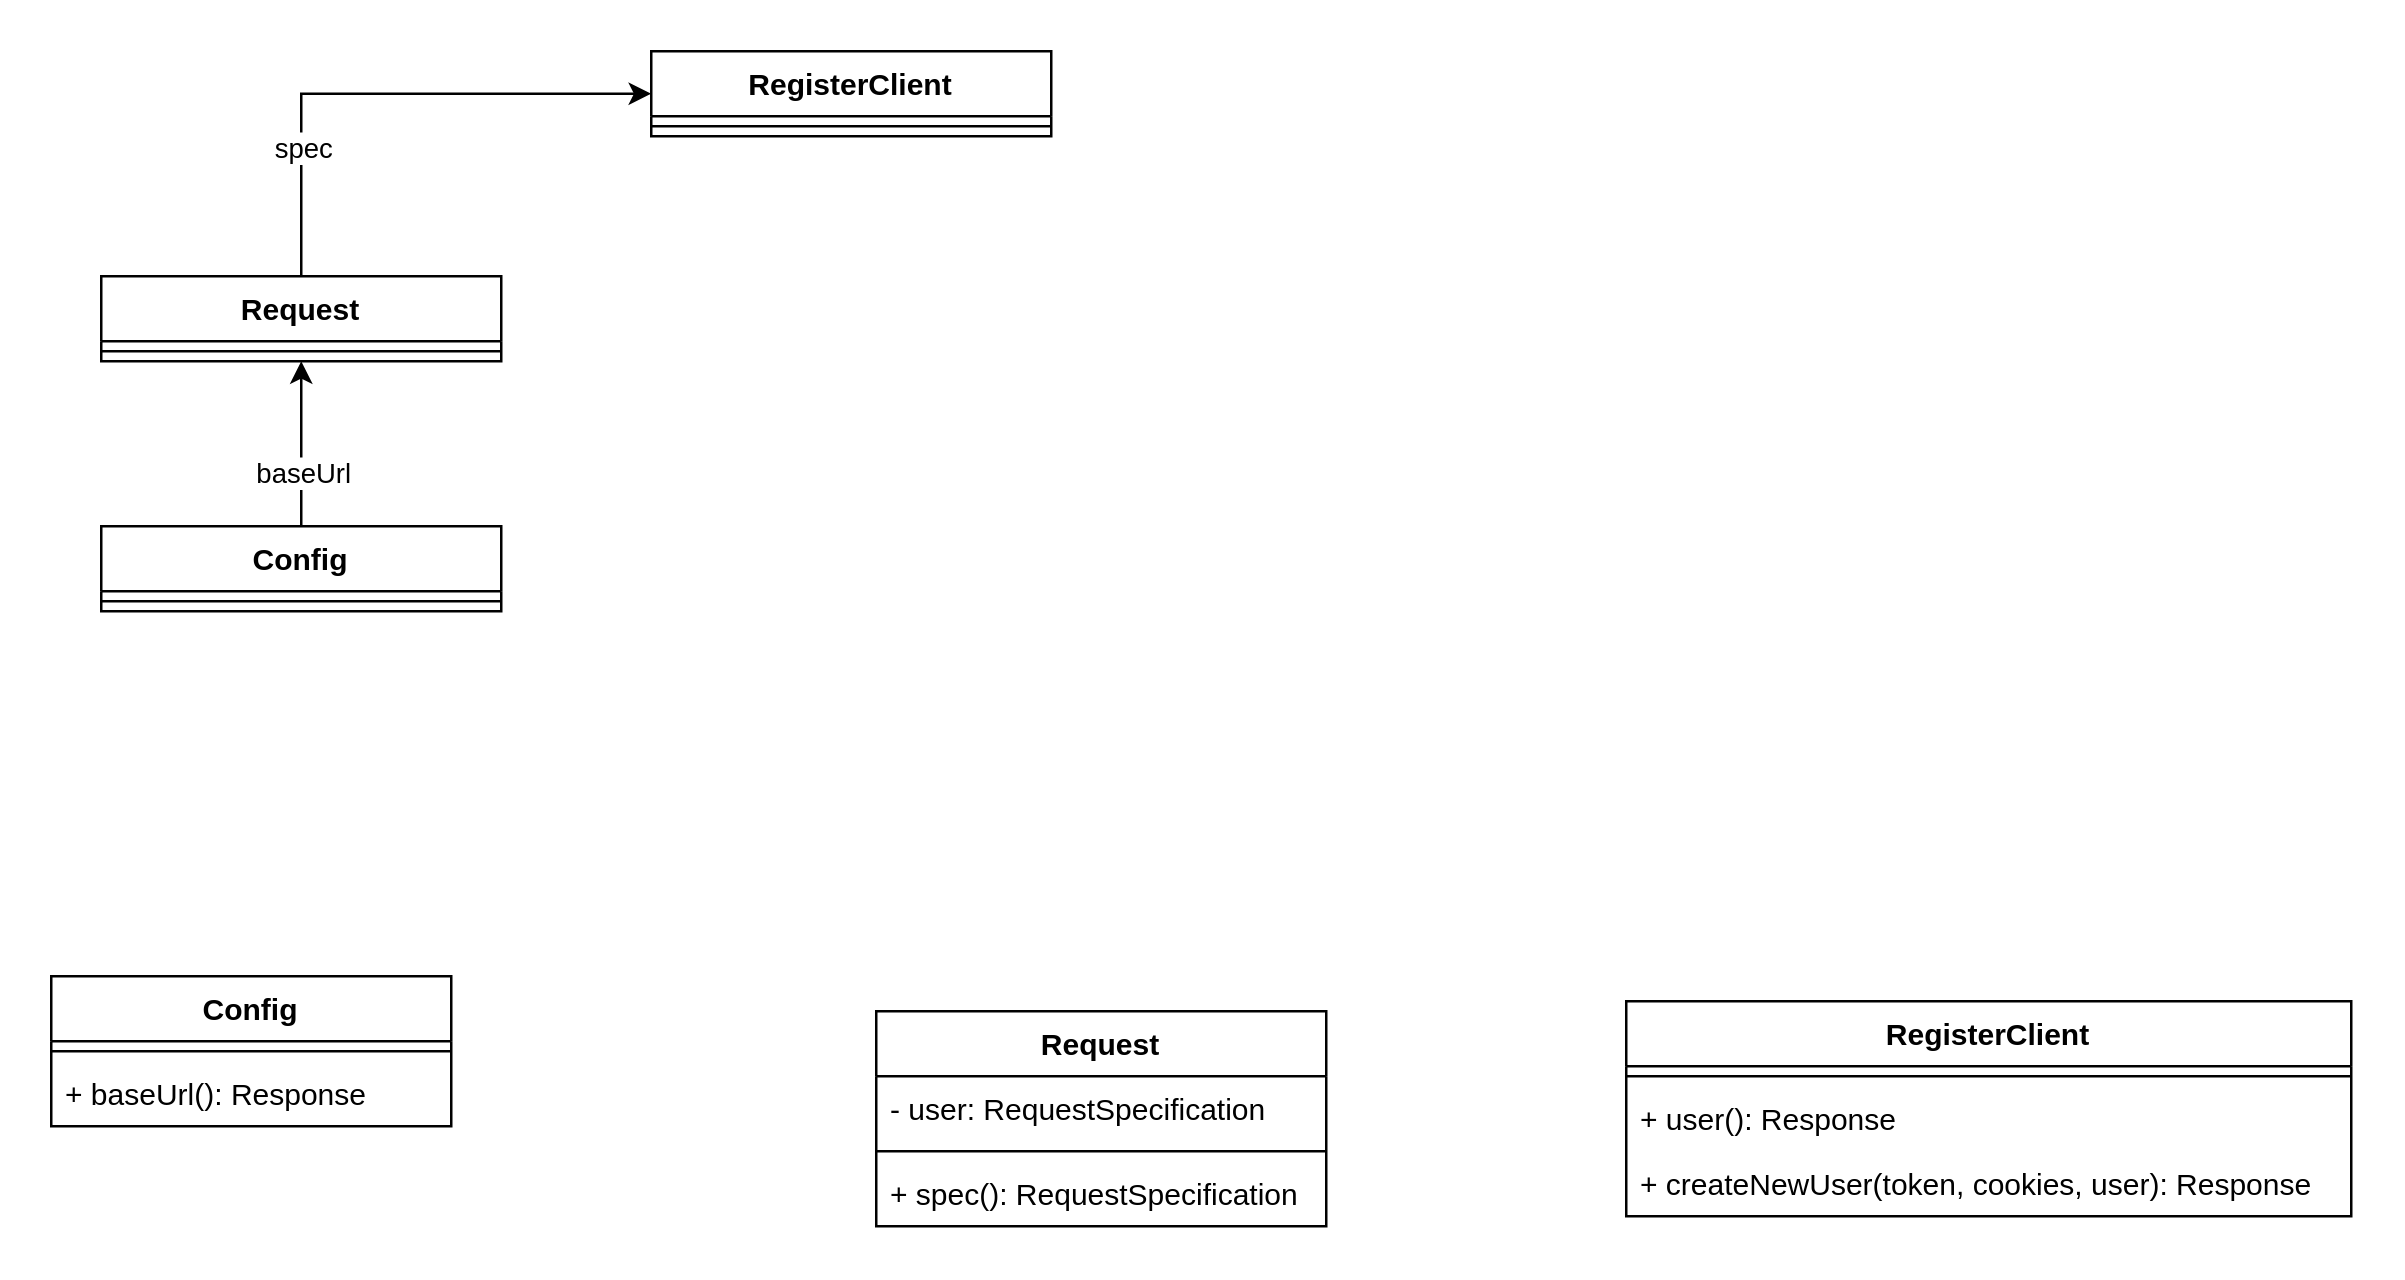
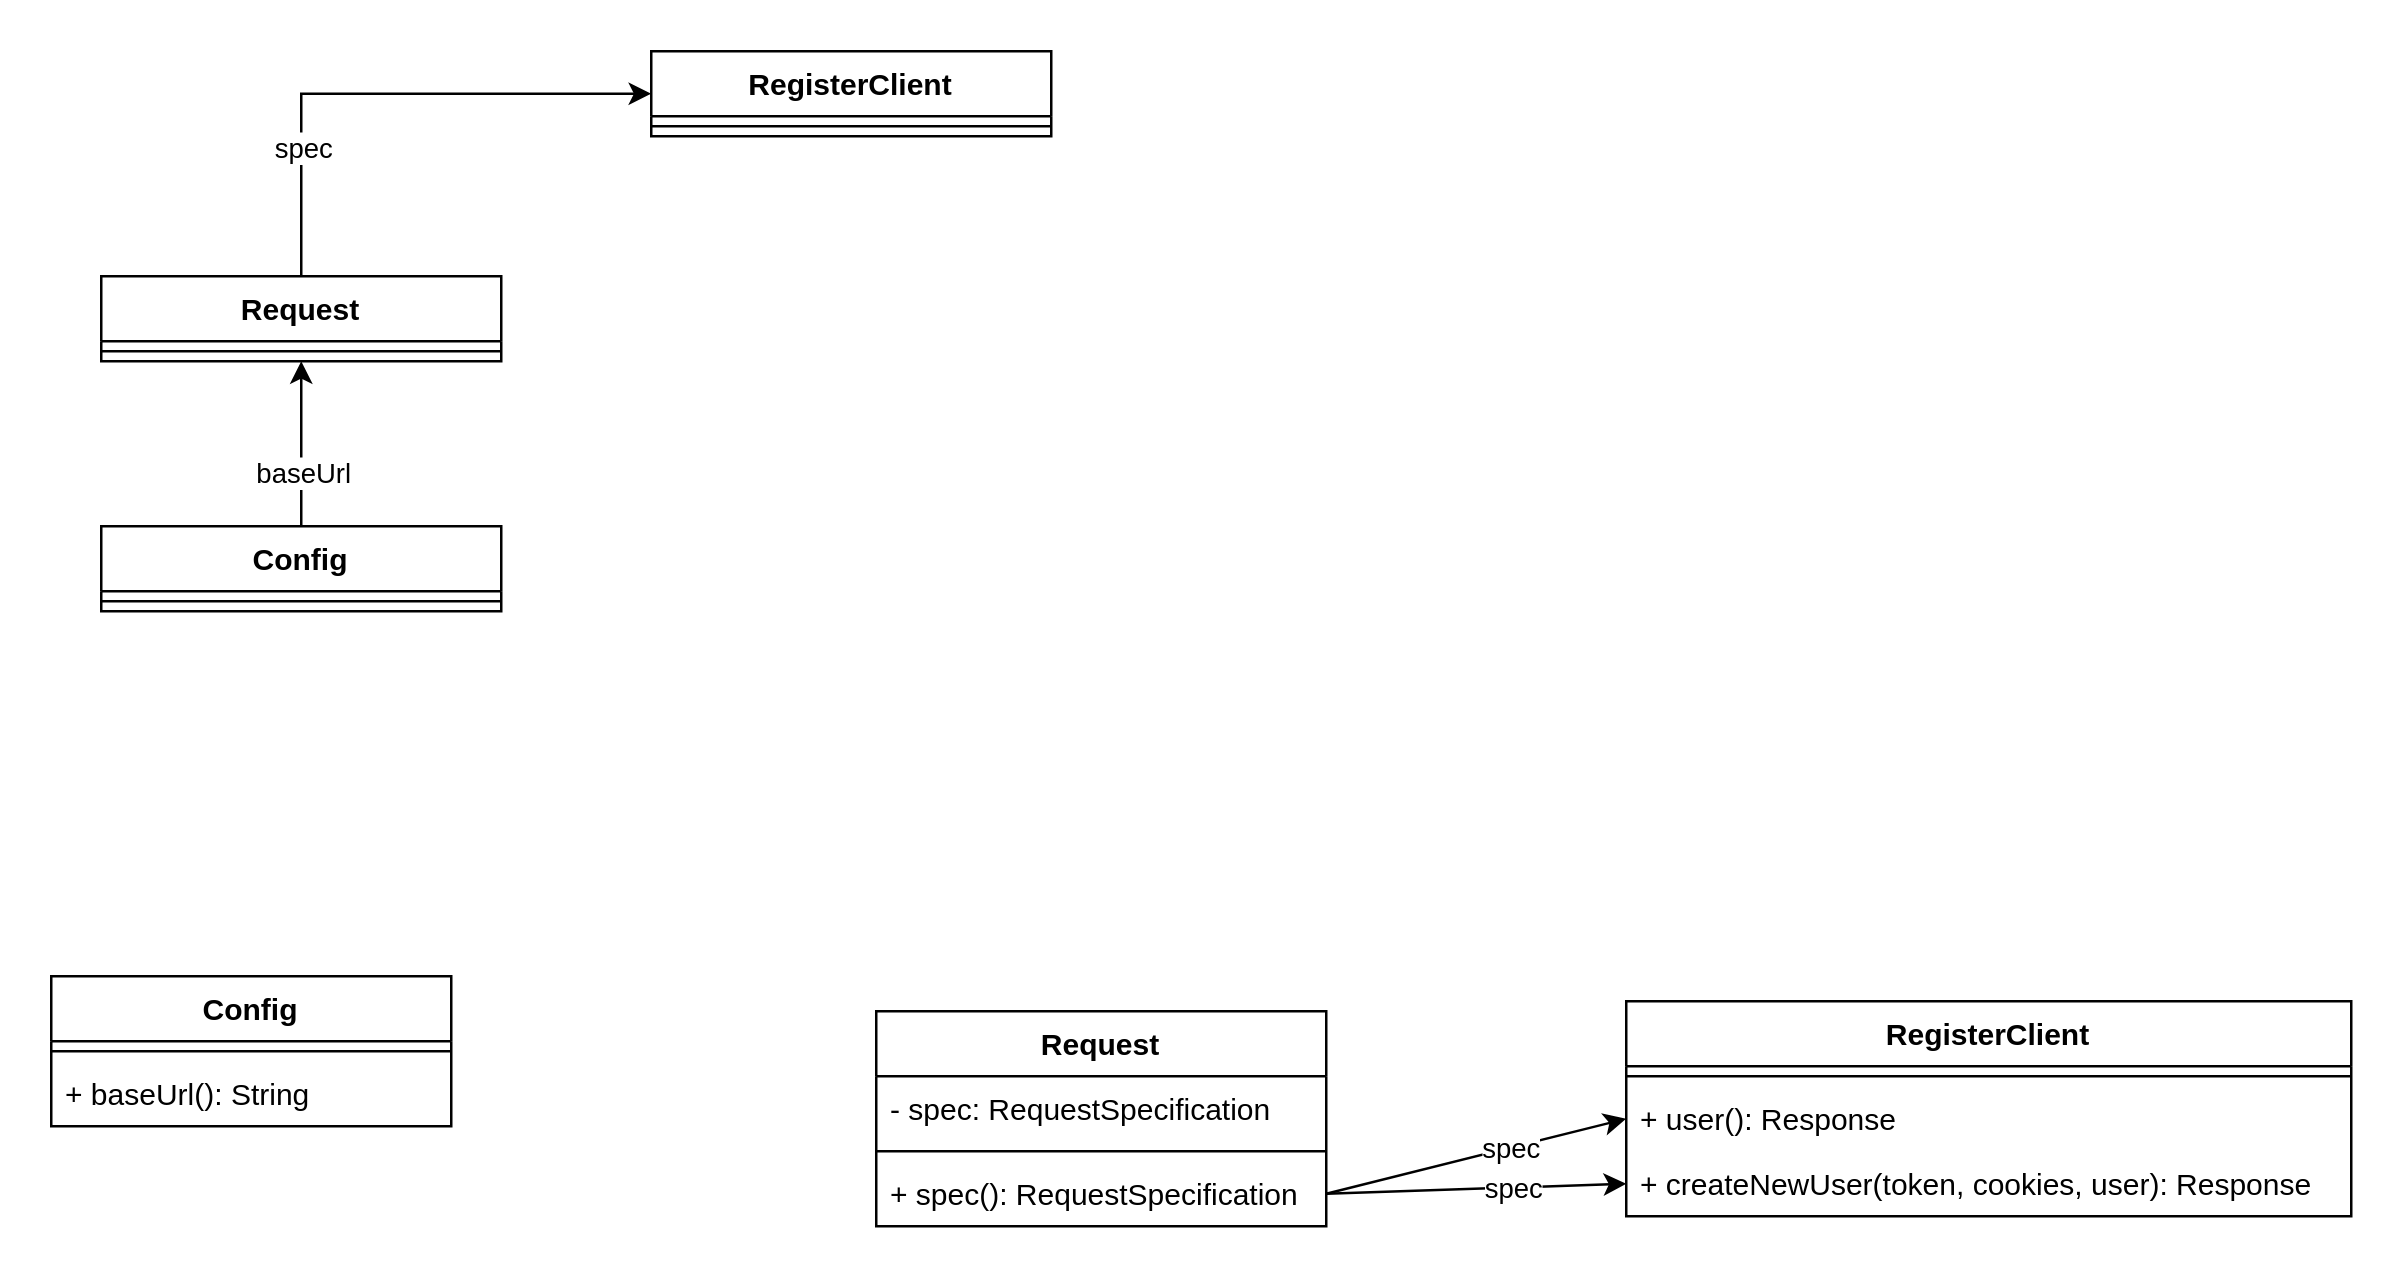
  <mxCell id="0" />
  <mxCell id="1" parent="0" />
  <mxCell id="2" value="RegisterClient" style="swimlane;fontStyle=1;align=center;verticalAlign=top;childLayout=stackLayout;horizontal=1;startSize=26;horizontalStack=0;resizeParent=1;resizeParentMax=0;resizeLast=0;collapsible=1;marginBottom=0;" vertex="1" parent="1"><mxGeometry x="260" y="20" width="160" height="34" as="geometry" /></mxCell>
  <mxCell id="3" value="" style="line;strokeWidth=1;fillColor=none;align=left;verticalAlign=middle;spacingTop=-1;spacingLeft=3;spacingRight=3;rotatable=0;labelPosition=right;points=[];portConstraint=eastwest;strokeColor=inherit;" vertex="1" parent="2"><mxGeometry y="26" width="160" height="8" as="geometry" /></mxCell>
  <mxCell id="4" value="Request" style="swimlane;fontStyle=1;align=center;verticalAlign=top;childLayout=stackLayout;horizontal=1;startSize=26;horizontalStack=0;resizeParent=1;resizeParentMax=0;resizeLast=0;collapsible=1;marginBottom=0;" vertex="1" parent="1"><mxGeometry x="40" y="110" width="160" height="34" as="geometry" /></mxCell>
  <mxCell id="5" value="" style="line;strokeWidth=1;fillColor=none;align=left;verticalAlign=middle;spacingTop=-1;spacingLeft=3;spacingRight=3;rotatable=0;labelPosition=right;points=[];portConstraint=eastwest;strokeColor=inherit;" vertex="1" parent="4"><mxGeometry y="26" width="160" height="8" as="geometry" /></mxCell>
  <mxCell id="6" value="" style="endArrow=classic;html=1;rounded=0;exitX=0.5;exitY=0;exitDx=0;exitDy=0;entryX=0;entryY=0.5;entryDx=0;entryDy=0;" edge="1" parent="1" source="4" target="2"><mxGeometry width="50" height="50" relative="1" as="geometry"><mxPoint x="200" y="140" as="sourcePoint" /><mxPoint x="250" y="90" as="targetPoint" /><Array as="points"><mxPoint x="120" y="37" /></Array></mxGeometry></mxCell>
  <mxCell id="7" value="spec" style="edgeLabel;html=1;align=center;verticalAlign=middle;resizable=0;points=[];" vertex="1" connectable="0" parent="6"><mxGeometry x="-0.512" relative="1" as="geometry"><mxPoint as="offset" /></mxGeometry></mxCell>
  <mxCell id="8" value="Config" style="swimlane;fontStyle=1;align=center;verticalAlign=top;childLayout=stackLayout;horizontal=1;startSize=26;horizontalStack=0;resizeParent=1;resizeParentMax=0;resizeLast=0;collapsible=1;marginBottom=0;" vertex="1" parent="1"><mxGeometry x="40" y="210" width="160" height="34" as="geometry" /></mxCell>
  <mxCell id="9" value="" style="line;strokeWidth=1;fillColor=none;align=left;verticalAlign=middle;spacingTop=-1;spacingLeft=3;spacingRight=3;rotatable=0;labelPosition=right;points=[];portConstraint=eastwest;strokeColor=inherit;" vertex="1" parent="8"><mxGeometry y="26" width="160" height="8" as="geometry" /></mxCell>
  <mxCell id="10" value="" style="endArrow=classic;html=1;rounded=0;exitX=0.5;exitY=0;exitDx=0;exitDy=0;entryX=0.5;entryY=1;entryDx=0;entryDy=0;" edge="1" parent="1" source="8" target="4"><mxGeometry width="50" height="50" relative="1" as="geometry"><mxPoint x="200" y="180" as="sourcePoint" /><mxPoint x="250" y="130" as="targetPoint" /></mxGeometry></mxCell>
  <mxCell id="11" value="baseUrl" style="edgeLabel;html=1;align=center;verticalAlign=middle;resizable=0;points=[];" vertex="1" connectable="0" parent="10"><mxGeometry x="-0.321" relative="1" as="geometry"><mxPoint as="offset" /></mxGeometry></mxCell>
  <mxCell id="12" value="Config" style="swimlane;fontStyle=1;align=center;verticalAlign=top;childLayout=stackLayout;horizontal=1;startSize=26;horizontalStack=0;resizeParent=1;resizeParentMax=0;resizeLast=0;collapsible=1;marginBottom=0;" vertex="1" parent="1"><mxGeometry x="20" y="390" width="160" height="60" as="geometry" /></mxCell>
  <mxCell id="13" value="" style="line;strokeWidth=1;fillColor=none;align=left;verticalAlign=middle;spacingTop=-1;spacingLeft=3;spacingRight=3;rotatable=0;labelPosition=right;points=[];portConstraint=eastwest;strokeColor=inherit;" vertex="1" parent="12"><mxGeometry y="26" width="160" height="8" as="geometry" /></mxCell>
- <mxCell id="14" value="+ baseUrl(): Response" style="text;strokeColor=none;fillColor=none;align=left;verticalAlign=top;spacingLeft=4;spacingRight=4;overflow=hidden;rotatable=0;points=[[0,0.5],[1,0.5]];portConstraint=eastwest;" vertex="1" parent="12"><mxGeometry y="34" width="160" height="26" as="geometry" /></mxCell>
+ <mxCell id="14" value="+ baseUrl(): String" style="text;strokeColor=none;fillColor=none;align=left;verticalAlign=top;spacingLeft=4;spacingRight=4;overflow=hidden;rotatable=0;points=[[0,0.5],[1,0.5]];portConstraint=eastwest;" vertex="1" parent="12"><mxGeometry y="34" width="160" height="26" as="geometry" /></mxCell>
  <mxCell id="15" value="Request" style="swimlane;fontStyle=1;align=center;verticalAlign=top;childLayout=stackLayout;horizontal=1;startSize=26;horizontalStack=0;resizeParent=1;resizeParentMax=0;resizeLast=0;collapsible=1;marginBottom=0;" vertex="1" parent="1"><mxGeometry x="350" y="404" width="180" height="86" as="geometry" /></mxCell>
- <mxCell id="16" value="- user: RequestSpecification" style="text;strokeColor=none;fillColor=none;align=left;verticalAlign=top;spacingLeft=4;spacingRight=4;overflow=hidden;rotatable=0;points=[[0,0.5],[1,0.5]];portConstraint=eastwest;" vertex="1" parent="15"><mxGeometry y="26" width="180" height="26" as="geometry" /></mxCell>
+ <mxCell id="16" value="- spec: RequestSpecification" style="text;strokeColor=none;fillColor=none;align=left;verticalAlign=top;spacingLeft=4;spacingRight=4;overflow=hidden;rotatable=0;points=[[0,0.5],[1,0.5]];portConstraint=eastwest;" vertex="1" parent="15"><mxGeometry y="26" width="180" height="26" as="geometry" /></mxCell>
  <mxCell id="17" value="" style="line;strokeWidth=1;fillColor=none;align=left;verticalAlign=middle;spacingTop=-1;spacingLeft=3;spacingRight=3;rotatable=0;labelPosition=right;points=[];portConstraint=eastwest;strokeColor=inherit;" vertex="1" parent="15"><mxGeometry y="52" width="180" height="8" as="geometry" /></mxCell>
  <mxCell id="18" value="+ spec(): RequestSpecification" style="text;strokeColor=none;fillColor=none;align=left;verticalAlign=top;spacingLeft=4;spacingRight=4;overflow=hidden;rotatable=0;points=[[0,0.5],[1,0.5]];portConstraint=eastwest;" vertex="1" parent="15"><mxGeometry y="60" width="180" height="26" as="geometry" /></mxCell>
  <mxCell id="19" value="RegisterClient" style="swimlane;fontStyle=1;align=center;verticalAlign=top;childLayout=stackLayout;horizontal=1;startSize=26;horizontalStack=0;resizeParent=1;resizeParentMax=0;resizeLast=0;collapsible=1;marginBottom=0;" vertex="1" parent="1"><mxGeometry x="650" y="400" width="290" height="86" as="geometry" /></mxCell>
  <mxCell id="20" value="" style="line;strokeWidth=1;fillColor=none;align=left;verticalAlign=middle;spacingTop=-1;spacingLeft=3;spacingRight=3;rotatable=0;labelPosition=right;points=[];portConstraint=eastwest;strokeColor=inherit;" vertex="1" parent="19"><mxGeometry y="26" width="290" height="8" as="geometry" /></mxCell>
  <mxCell id="21" value="+ user(): Response" style="text;strokeColor=none;fillColor=none;align=left;verticalAlign=top;spacingLeft=4;spacingRight=4;overflow=hidden;rotatable=0;points=[[0,0.5],[1,0.5]];portConstraint=eastwest;" vertex="1" parent="19"><mxGeometry y="34" width="290" height="26" as="geometry" /></mxCell>
  <mxCell id="22" value="+ createNewUser(token, cookies, user): Response" style="text;strokeColor=none;fillColor=none;align=left;verticalAlign=top;spacingLeft=4;spacingRight=4;overflow=hidden;rotatable=0;points=[[0,0.5],[1,0.5]];portConstraint=eastwest;" vertex="1" parent="19"><mxGeometry y="60" width="290" height="26" as="geometry" /></mxCell>
+ <mxCell id="23" value="" style="endArrow=classic;html=1;rounded=0;exitX=1;exitY=0.5;exitDx=0;exitDy=0;entryX=0;entryY=0.5;entryDx=0;entryDy=0;" edge="1" parent="1" source="18" target="21"><mxGeometry width="50" height="50" relative="1" as="geometry"><mxPoint x="670" y="500" as="sourcePoint" /><mxPoint x="720" y="450" as="targetPoint" /></mxGeometry></mxCell>
+ <mxCell id="24" value="spec" style="edgeLabel;html=1;align=center;verticalAlign=middle;resizable=0;points=[];" vertex="1" connectable="0" parent="23"><mxGeometry x="0.231" relative="1" as="geometry"><mxPoint as="offset" /></mxGeometry></mxCell>
+ <mxCell id="25" value="" style="endArrow=classic;html=1;rounded=0;exitX=1;exitY=0.5;exitDx=0;exitDy=0;entryX=0;entryY=0.5;entryDx=0;entryDy=0;" edge="1" parent="1" source="18" target="22"><mxGeometry width="50" height="50" relative="1" as="geometry"><mxPoint x="580" y="500" as="sourcePoint" /><mxPoint x="630" y="450" as="targetPoint" /></mxGeometry></mxCell>
+ <mxCell id="26" value="spec" style="edgeLabel;html=1;align=center;verticalAlign=middle;resizable=0;points=[];" vertex="1" connectable="0" parent="25"><mxGeometry x="0.243" relative="1" as="geometry"><mxPoint as="offset" /></mxGeometry></mxCell>
